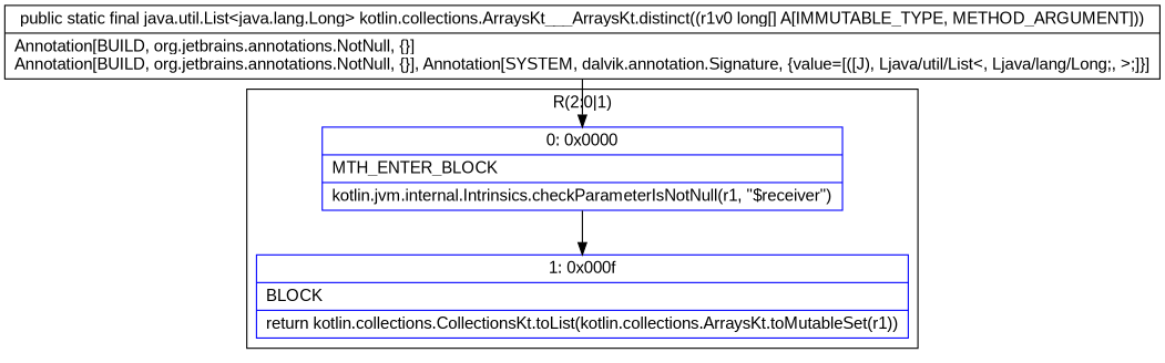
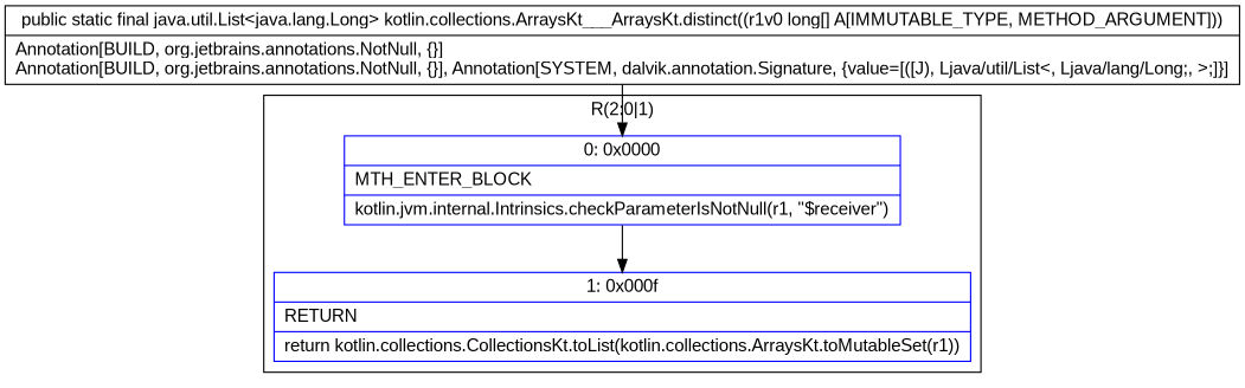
  digraph {
    fontname="Liberation Sans"
    node [color=blue shape=record fontname="Liberation Sans"]
    edge [fontname="Liberation Sans"]
    n1 [label="{0\:\ 0x0000|MTH_ENTER_BLOCK\l|kotlin.jvm.internal.Intrinsics.checkParameterIsNotNull(r1, \"$receiver\")\l}"]
-   n2 [label="{1\:\ 0x000f|BLOCK\l|return kotlin.collections.CollectionsKt.toList(kotlin.collections.ArraysKt.toMutableSet(r1))\l}"]
+   n2 [label="{1\:\ 0x000f|RETURN\l|return kotlin.collections.CollectionsKt.toList(kotlin.collections.ArraysKt.toMutableSet(r1))\l}"]
    n3 [label="{public static final java.util.List\<java.lang.Long\> kotlin.collections.ArraysKt___ArraysKt.distinct((r1v0 long[] A[IMMUTABLE_TYPE, METHOD_ARGUMENT]))  | Annotation[BUILD, org.jetbrains.annotations.NotNull, \{\}]\lAnnotation[BUILD, org.jetbrains.annotations.NotNull, \{\}], Annotation[SYSTEM, dalvik.annotation.Signature, \{value=[([J), Ljava\/util\/List\<, Ljava\/lang\/Long;, \>;]\}]\l}" color=""]
    subgraph cluster_1 {
      label="R(2:0|1)"
      n1
      n2
    }
    n1 -> n2
    n3 -> n1
  }
